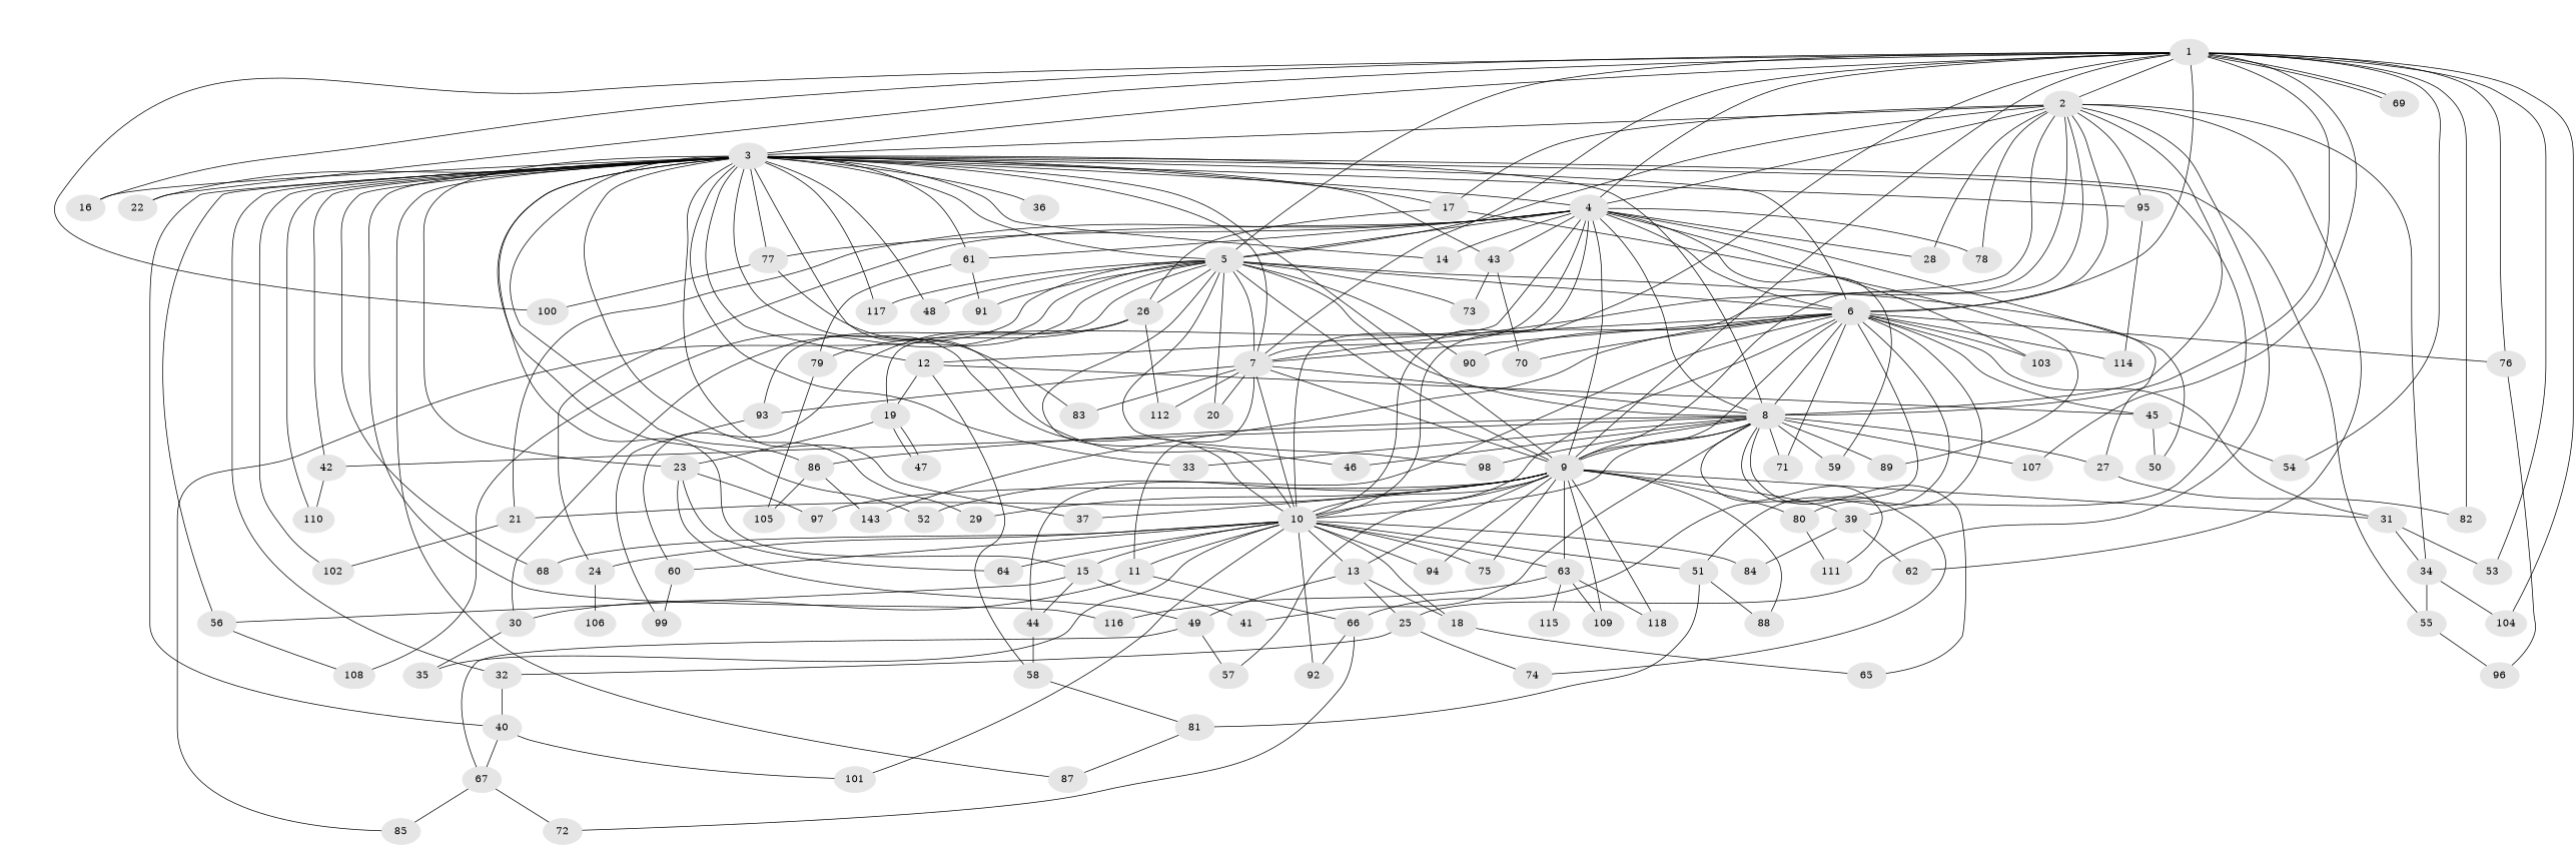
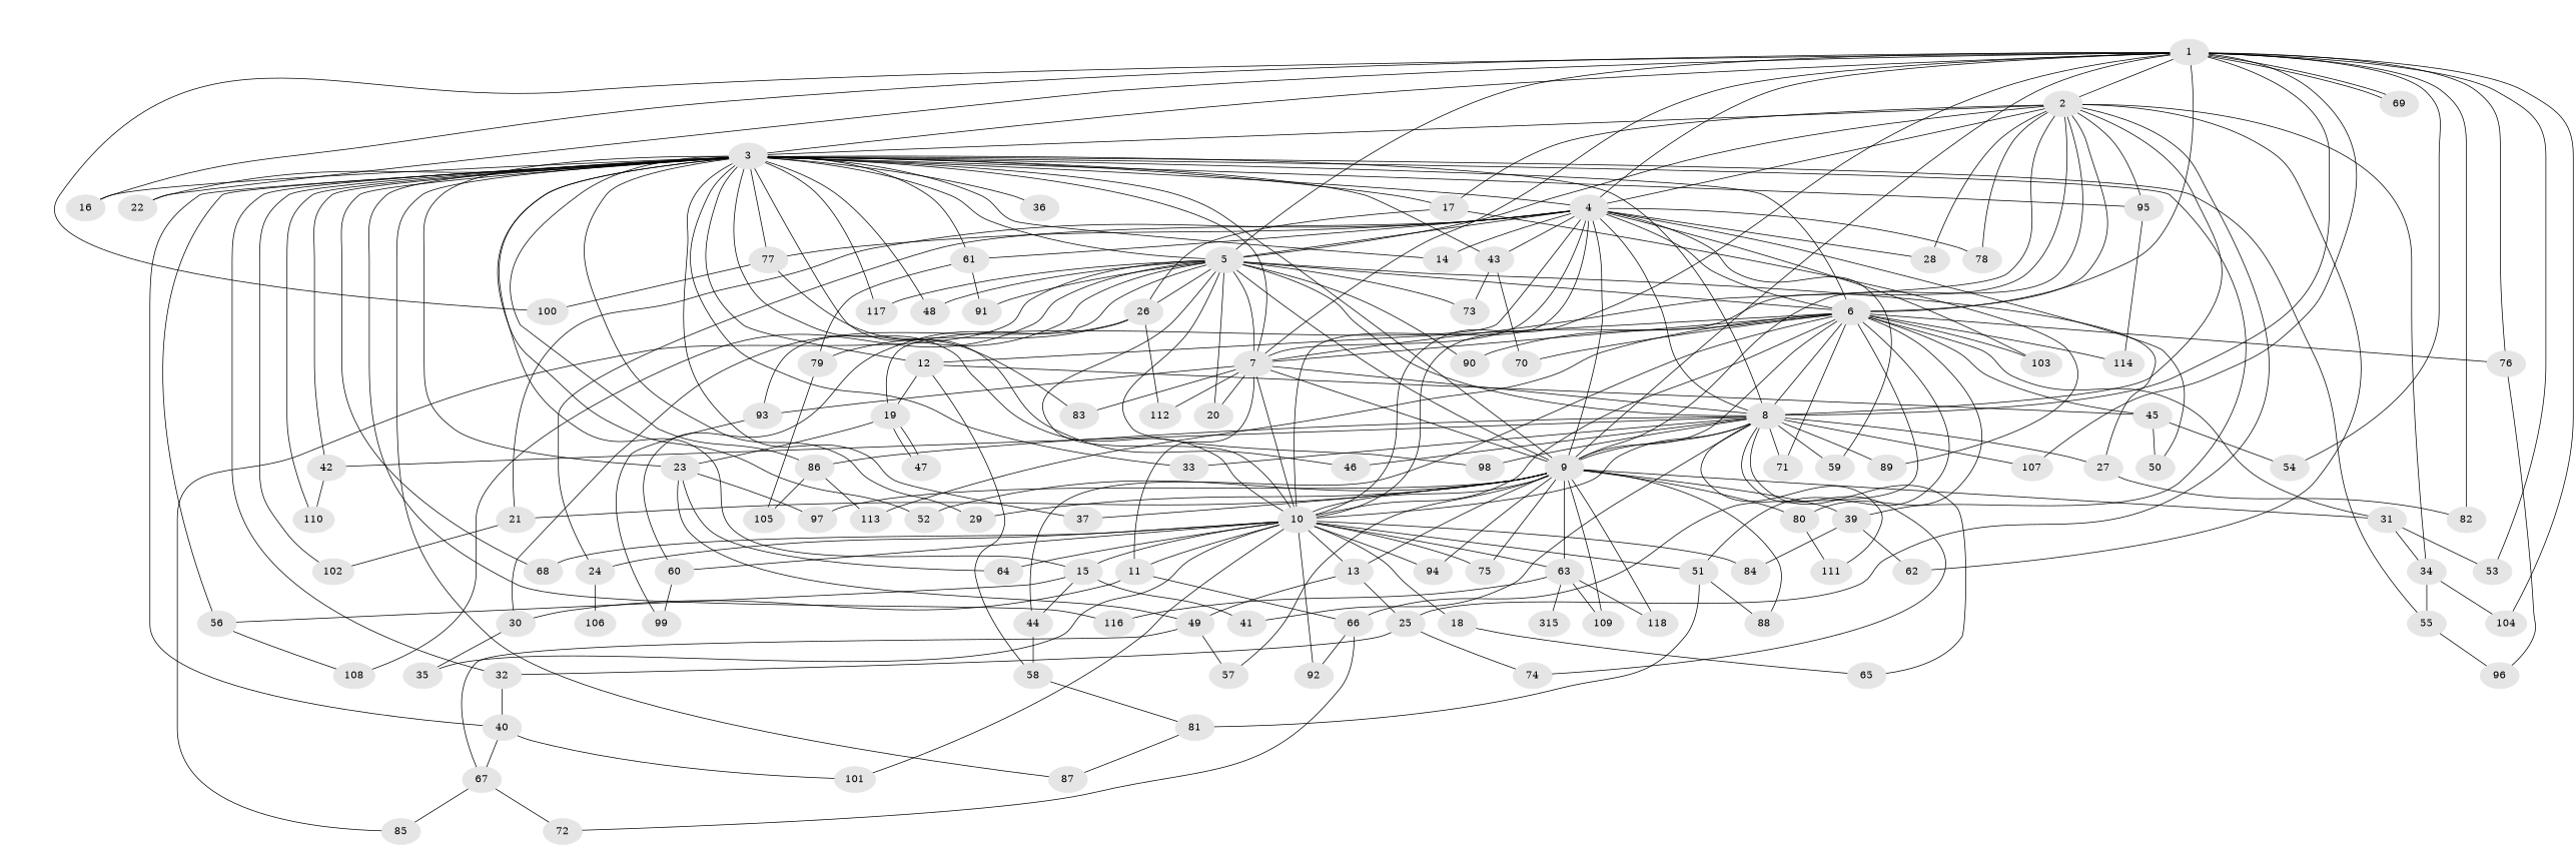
  graph {
    node [color=gray90 style=filled]
    1
    2
    3
    4
    5
    6
    7
    8
    9
    10
    16
    22
    53
    54
    69
    76
    82
    100
    104
    107
    17
    25
    28
    34
    62
    78
    95
    12
    14
    15
    23
    29
    32
    33
    36
    37
    39
    40
    42
    43
    46
    48
    52
    55
    56
    61
    68
    77
    86
    87
    102
    110
    116
    117
    19
    21
    24
    50
    59
    103
    20
    26
    27
    30
    73
    85
    90
    91
    93
    98
    108
    31
    44
    45
    51
    66
    70
    71
    80
-   113 [label=143]
+   113
    114
    11
    83
    112
    41
    65
    74
    89
    111
    13
    57
    63
    75
    88
    94
    97
    109
    118
    18
    35
    60
    64
    84
    92
    101
    96
    58
    49
    67
    79
    105
    47
    106
    99
    81
    72
-   115
+   115 [label=315]
    1 -- 2
    1 -- 3
    1 -- 4
    1 -- 5
    1 -- 6
    1 -- 7
    1 -- 8
    1 -- 9
    1 -- 10
    1 -- 16
    1 -- 22
    1 -- 53
    1 -- 54
    1 -- 69
    1 -- 69
    1 -- 76
    1 -- 82
    1 -- 100
    1 -- 104
    1 -- 107
    2 -- 3
    2 -- 4
    2 -- 5
    2 -- 6
    2 -- 7
    2 -- 8
    2 -- 9
    2 -- 10
    2 -- 17
    2 -- 25
    2 -- 28
    2 -- 34
    2 -- 62
    2 -- 78
    2 -- 95
    3 -- 4
    3 -- 5
    3 -- 6
    3 -- 7
    3 -- 8
    3 -- 9
    3 -- 10
    3 -- 16
    3 -- 22
    3 -- 17
    3 -- 95
    3 -- 12
    3 -- 14
    3 -- 15
    3 -- 23
    3 -- 29
    3 -- 32
    3 -- 33
    3 -- 36
    3 -- 37
    3 -- 39
    3 -- 40
    3 -- 42
    3 -- 43
    3 -- 46
    3 -- 48
    3 -- 52
    3 -- 55
    3 -- 56
    3 -- 61
    3 -- 68
    3 -- 77
    3 -- 86
    3 -- 87
    3 -- 102
    3 -- 110
    3 -- 116
    3 -- 117
    4 -- 5
    4 -- 6
    4 -- 7
    4 -- 8
    4 -- 9
    4 -- 10
    4 -- 28
    4 -- 78
    4 -- 14
    4 -- 43
    4 -- 61
    4 -- 77
    4 -- 19
    4 -- 21
    4 -- 24
    4 -- 50
    4 -- 59
    4 -- 103
    5 -- 6
    5 -- 7
    5 -- 8
    5 -- 9
    5 -- 10
    5 -- 48
    5 -- 117
    5 -- 20
    5 -- 26
    5 -- 27
    5 -- 30
    5 -- 73
    5 -- 85
    5 -- 90
    5 -- 91
    5 -- 93
    5 -- 98
    5 -- 108
    6 -- 7
    6 -- 8
    6 -- 9
    6 -- 10
    6 -- 76
    6 -- 12
    6 -- 103
    6 -- 90
    6 -- 31
    6 -- 44
    6 -- 45
    6 -- 51
    6 -- 66
    6 -- 70
    6 -- 71
    6 -- 80
    6 -- 113
    6 -- 114
    7 -- 8
    7 -- 9
    7 -- 10
    7 -- 20
    7 -- 93
    7 -- 11
    7 -- 83
    7 -- 112
    8 -- 9
    8 -- 10
    8 -- 107
    8 -- 33
    8 -- 42
    8 -- 46
    8 -- 86
    8 -- 59
    8 -- 27
    8 -- 98
    8 -- 71
    8 -- 41
    8 -- 65
    8 -- 74
    8 -- 89
    8 -- 111
    9 -- 10
    9 -- 29
    9 -- 37
    9 -- 39
    9 -- 52
    9 -- 21
    9 -- 31
    9 -- 80
    9 -- 13
    9 -- 57
    9 -- 63
    9 -- 75
    9 -- 88
    9 -- 94
    9 -- 97
    9 -- 109
    9 -- 118
    10 -- 15
    10 -- 68
    10 -- 24
    10 -- 51
    10 -- 11
    10 -- 13
    10 -- 63
    10 -- 75
    10 -- 94
    10 -- 18
    10 -- 35
    10 -- 60
    10 -- 64
    10 -- 84
    10 -- 92
    10 -- 101
    76 -- 96
    17 -- 26
    17 -- 89
    25 -- 32
    25 -- 74
    34 -- 104
    34 -- 55
    95 -- 114
    12 -- 19
    12 -- 45
    12 -- 58
    15 -- 56
    15 -- 44
    15 -- 41
    23 -- 97
    23 -- 64
    23 -- 49
    32 -- 40
    39 -- 62
    39 -- 84
    40 -- 101
    40 -- 67
    42 -- 110
    43 -- 73
    43 -- 70
    55 -- 96
    56 -- 108
    61 -- 91
    61 -- 79
    77 -- 100
    77 -- 83
    86 -- 113
    86 -- 105
    19 -- 23
    19 -- 47
    19 -- 47
    21 -- 102
    24 -- 106
    26 -- 112
    26 -- 60
    26 -- 79
    27 -- 82
    30 -- 35
    93 -- 99
    31 -- 53
    31 -- 34
    44 -- 58
    45 -- 54
    45 -- 50
    51 -- 88
    51 -- 81
    66 -- 92
    66 -- 72
    80 -- 111
    11 -- 30
    11 -- 66
    13 -- 25
-   13 -- 18
    13 -- 49
    63 -- 116
    63 -- 109
    63 -- 118
    63 -- 115
    18 -- 65
    60 -- 99
    58 -- 81
    49 -- 57
    49 -- 67
    67 -- 85
    67 -- 72
    79 -- 105
    81 -- 87
  }
